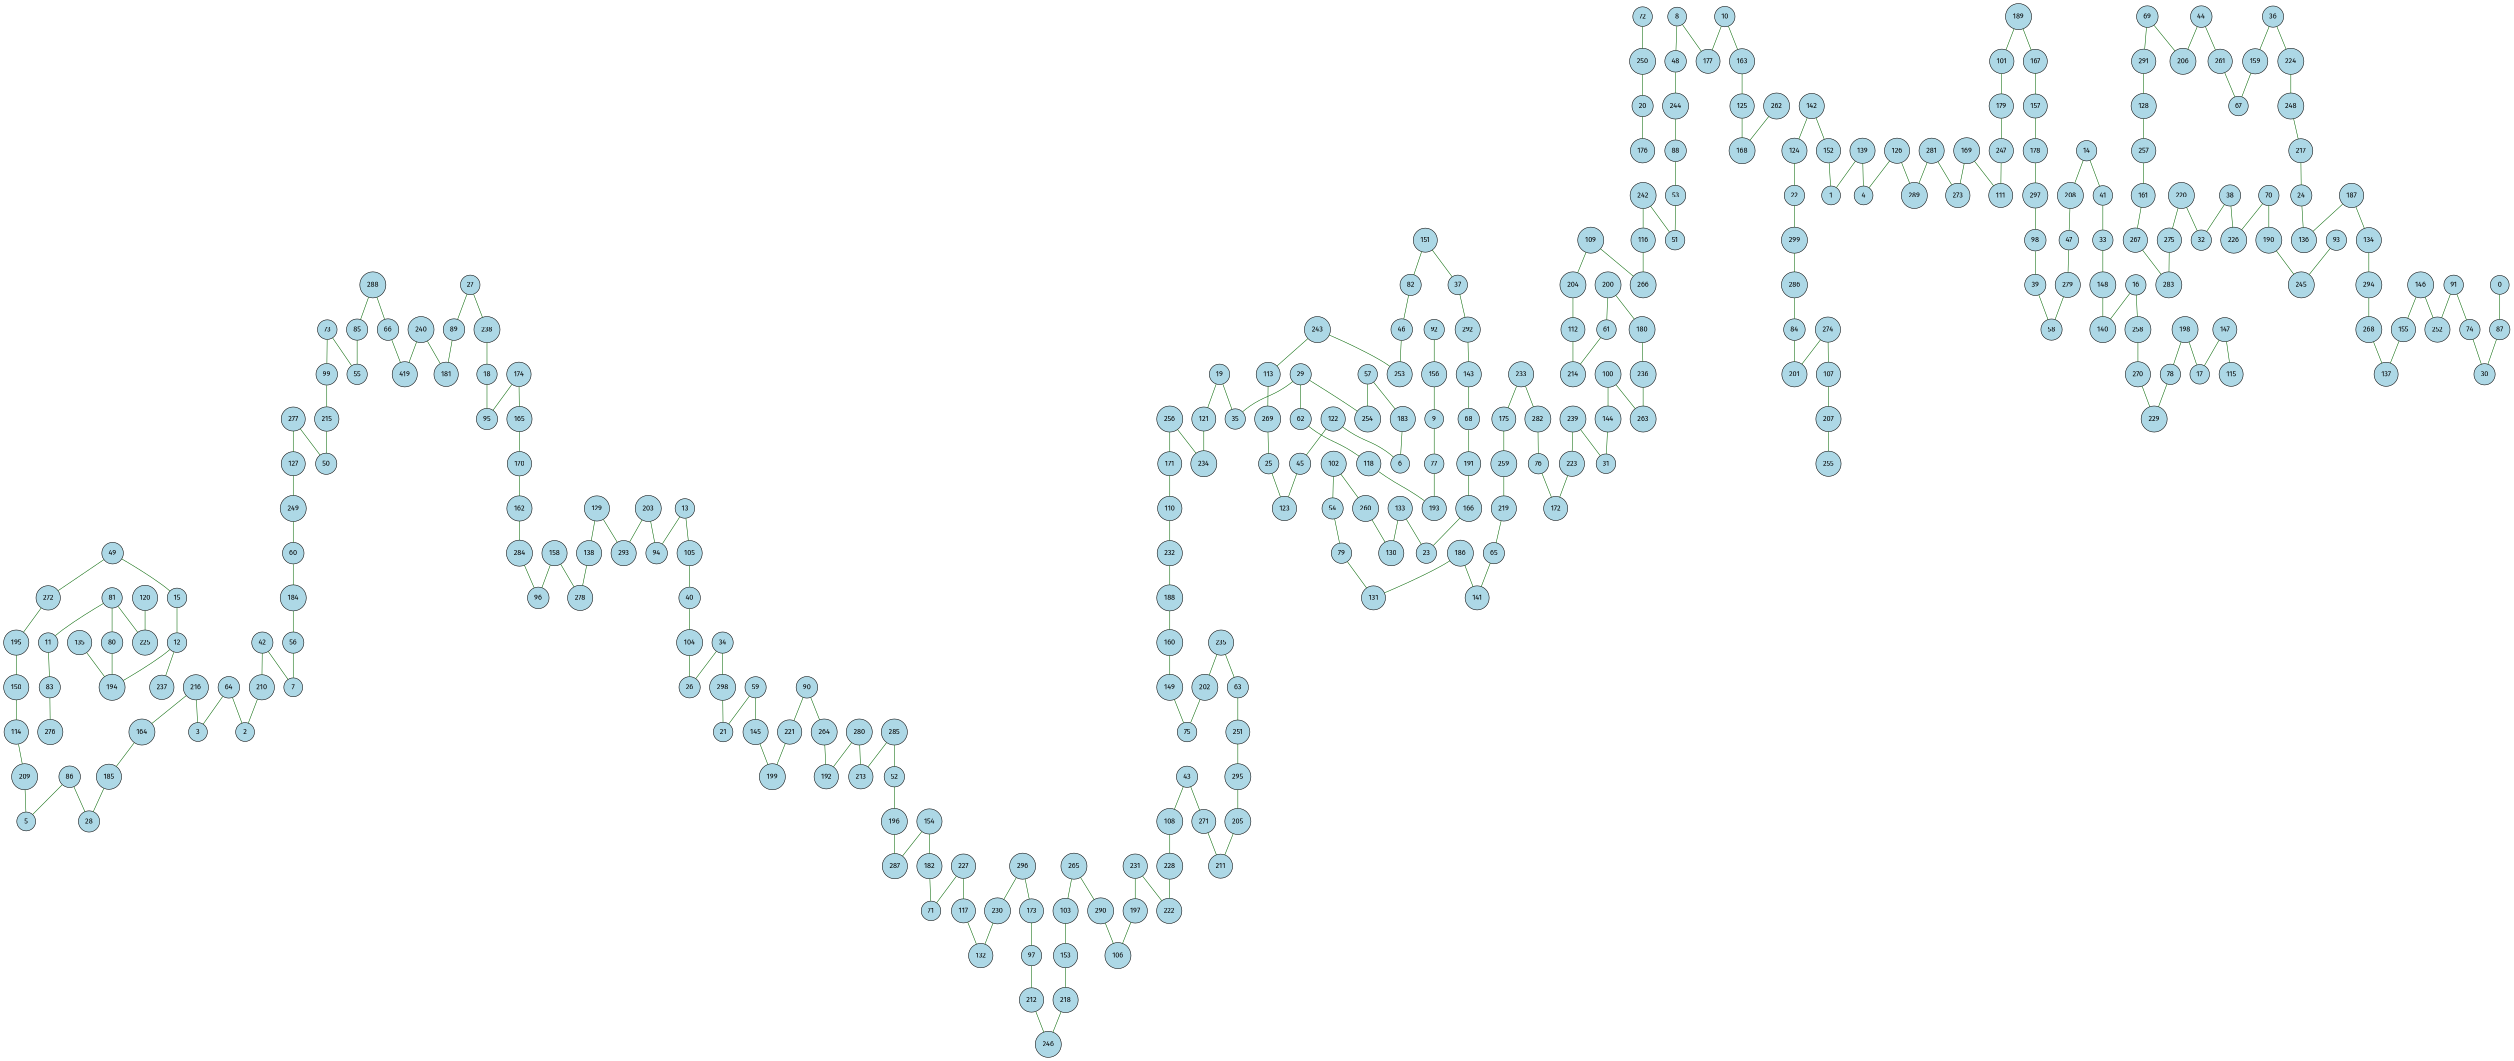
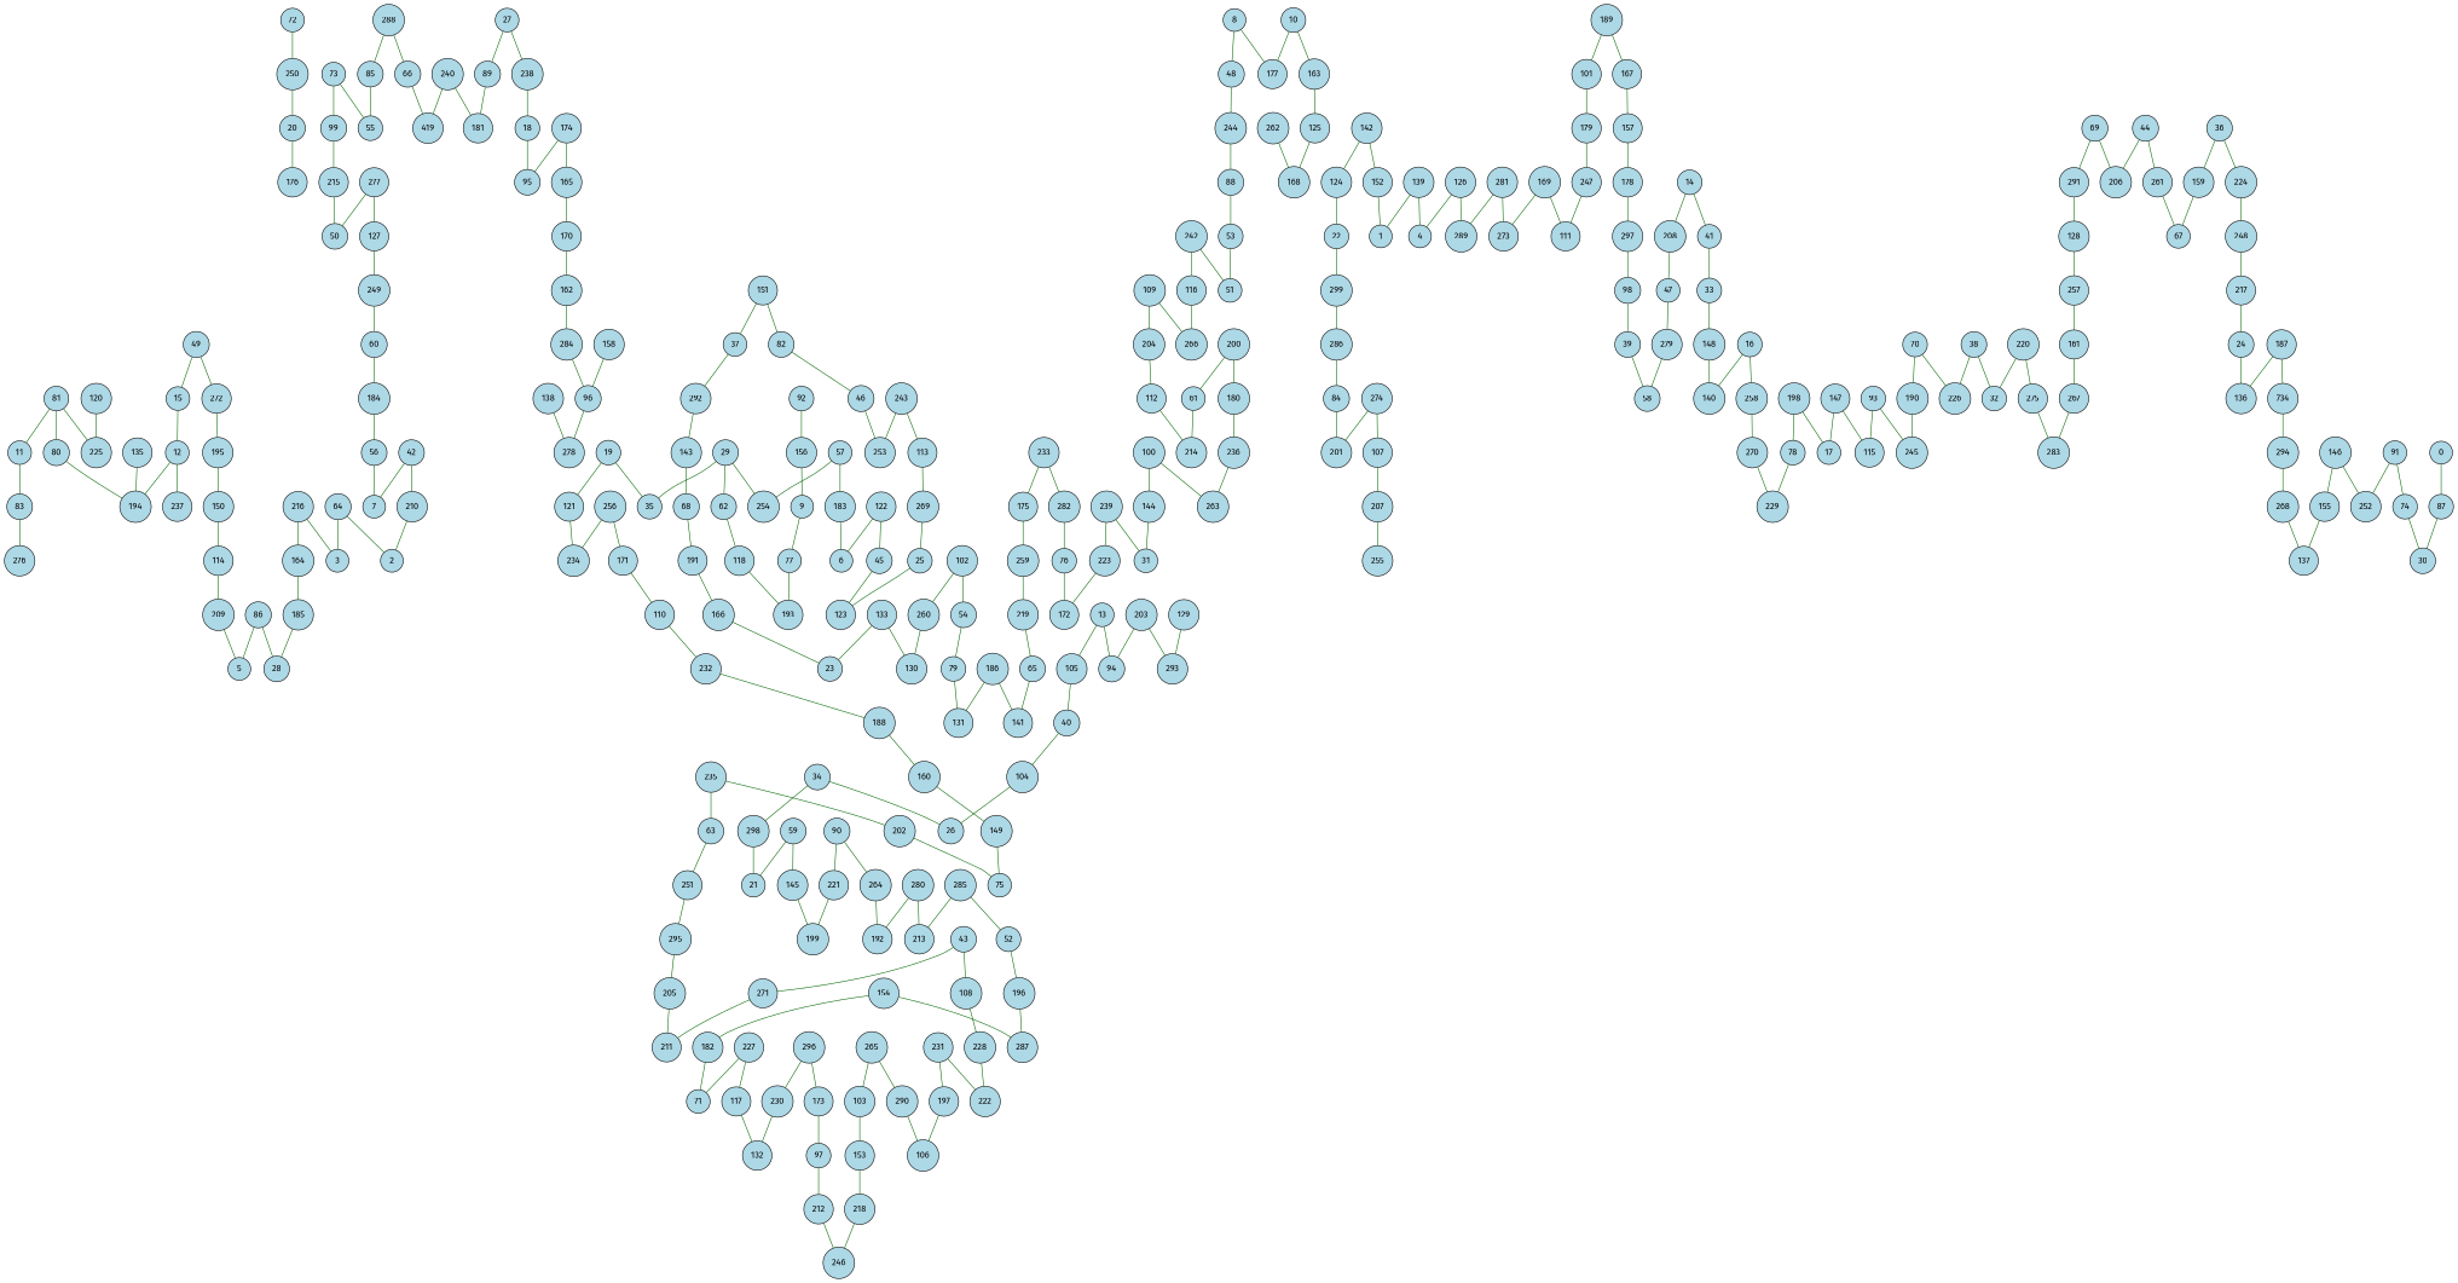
  graph {
    fontname="Fira Sans"
    node [fillcolor=lightblue fontname="Fira Sans" shape=circle style=filled]
    edge [color=darkgreen fontname="Fira Sans"]
    250
    20
    176
    12
    237
    194
    49
    272
    15
    195
    150
    72
    64
    3
    2
    60
    184
    56
    7
    83
    276
    135
    114
    209
    120
    225
    210
    81
    11
    80
    185
    28
    86
    5
    105
    40
    104
    26
    216
    164
    99
    215
    50
    129
    138
    293
    278
    251
    295
    205
    211
    13
    94
    170
    162
    284
    96
    154
    287
    182
    71
    277
    127
    249
    n65 [label=419]
    240
    181
    235
    63
    202
    75
    265
    103
    290
    153
    106
    218
    188
    160
    149
    46
    253
    156
    9
    77
    193
    246
    34
    298
    21
    8
    48
    177
    244
    88
    286
    84
    201
    45
    123
    25
    203
    219
    65
    141
    173
    97
    212
    230
    132
    262
    168
    238
    18
    95
    220
    275
    32
    283
    90
    264
    221
    192
    199
    61
    214
    196
    59
    145
    113
    269
    296
    73
    55
    93
    115
    245
    19
    121
    35
    234
    179
    247
    111
    85
    102
    54
    260
    79
    130
    131
    294
    268
    137
    126
    289
    4
    242
    116
    51
    266
    285
    52
    213
    125
    169
    273
    291
    128
    257
    161
    187
    136
-   134
+   134 [label=734]
    227
    117
    118
    189
    167
    101
    157
    178
    68
    191
    166
    23
    259
    174
    165
    70
    226
    190
    57
    183
    254
    6
    107
    207
    255
    231
    197
    222
    110
    232
    280
    124
    22
    299
    53
    78
    229
    200
    180
    236
    263
    147
    17
    27
    89
    98
    39
    58
    14
    41
    208
    33
    47
    148
    198
    274
    42
    233
    175
    282
    76
    10
    163
    158
    228
    36
    159
    224
    67
    248
    279
    122
    133
    43
    108
    271
    112
    155
    140
    288
    66
    69
    206
    100
    144
    31
    142
    152
    1
    243
    38
    256
    171
    92
    91
    252
    74
    30
    29
    62
    82
    172
    24
    217
    186
    281
    44
    261
    16
    258
    270
    239
    223
    143
    146
    204
    151
    37
    292
    267
    139
    0
    87
    297
    109
    250 -- 20
    20 -- 176
    12 -- 237
    12 -- 194
    49 -- 272
    49 -- 15
    272 -- 195
    15 -- 12
    195 -- 150
    150 -- 114
    72 -- 250
    64 -- 3
    64 -- 2
    60 -- 184
    184 -- 56
    56 -- 7
    83 -- 276
    135 -- 194
    114 -- 209
    209 -- 5
    120 -- 225
    210 -- 2
    81 -- 225
    81 -- 11
    81 -- 80
    11 -- 83
    80 -- 194
    185 -- 28
    86 -- 28
    86 -- 5
    105 -- 40
    40 -- 104
    104 -- 26
    216 -- 3
    216 -- 164
    164 -- 185
    99 -- 215
    215 -- 50
-   129 -- 138
    129 -- 293
    138 -- 278
    251 -- 295
    295 -- 205
    205 -- 211
    13 -- 105
    13 -- 94
    170 -- 162
    162 -- 284
    284 -- 96
    154 -- 287
    154 -- 182
    182 -- 71
    277 -- 50
    277 -- 127
    127 -- 249
    249 -- 60
    240 -- n65
    240 -- 181
    235 -- 63
    235 -- 202
    63 -- 251
    202 -- 75
    265 -- 103
    265 -- 290
    103 -- 153
    290 -- 106
    153 -- 218
    218 -- 246
    188 -- 160
    160 -- 149
    149 -- 75
    46 -- 253
    156 -- 9
    9 -- 77
    77 -- 193
    34 -- 26
    34 -- 298
    298 -- 21
    8 -- 48
    8 -- 177
    48 -- 244
    244 -- 88
    88 -- 53
    286 -- 84
    84 -- 201
    45 -- 123
    25 -- 123
    203 -- 293
    203 -- 94
    219 -- 65
    65 -- 141
    173 -- 97
    97 -- 212
    212 -- 246
    230 -- 132
    262 -- 168
    238 -- 18
    18 -- 95
    220 -- 275
    220 -- 32
    275 -- 283
    90 -- 264
    90 -- 221
    264 -- 192
    221 -- 199
    61 -- 214
    196 -- 287
    59 -- 21
    59 -- 145
    145 -- 199
    113 -- 269
    269 -- 25
    296 -- 173
    296 -- 230
    73 -- 99
    73 -- 55
+   93 -- 115
    93 -- 245
    19 -- 121
    19 -- 35
    121 -- 234
    179 -- 247
    247 -- 111
    85 -- 55
    102 -- 54
    102 -- 260
    54 -- 79
    260 -- 130
    79 -- 131
    294 -- 268
    268 -- 137
    126 -- 289
    126 -- 4
    242 -- 116
    242 -- 51
    116 -- 266
    285 -- 52
    285 -- 213
    52 -- 196
    125 -- 168
    169 -- 111
    169 -- 273
    291 -- 128
    128 -- 257
    257 -- 161
    161 -- 267
    187 -- 136
    187 -- 134
    134 -- 294
    227 -- 71
    227 -- 117
    117 -- 132
    118 -- 193
    189 -- 167
    189 -- 101
    167 -- 157
    101 -- 179
    157 -- 178
    178 -- 297
    68 -- 191
    191 -- 166
    166 -- 23
    259 -- 219
    174 -- 95
    174 -- 165
    165 -- 170
    70 -- 226
    70 -- 190
    190 -- 245
    57 -- 183
    57 -- 254
    183 -- 6
    107 -- 207
    207 -- 255
    231 -- 197
    231 -- 222
    197 -- 106
    110 -- 232
    232 -- 188
    280 -- 192
    280 -- 213
    124 -- 22
    22 -- 299
    299 -- 286
    53 -- 51
    78 -- 229
    200 -- 61
    200 -- 180
    180 -- 236
    236 -- 263
    147 -- 115
    147 -- 17
    27 -- 238
    27 -- 89
    89 -- 181
    98 -- 39
    39 -- 58
    14 -- 41
    14 -- 208
    41 -- 33
    208 -- 47
    33 -- 148
    47 -- 279
    148 -- 140
    198 -- 78
    198 -- 17
    274 -- 201
    274 -- 107
    42 -- 7
    42 -- 210
    233 -- 175
    233 -- 282
    175 -- 259
    282 -- 76
    76 -- 172
    10 -- 177
    10 -- 163
    163 -- 125
-   158 -- 278
+   96 -- 278
    158 -- 96
    228 -- 222
    36 -- 159
    36 -- 224
    159 -- 67
    224 -- 248
    248 -- 217
    279 -- 58
    122 -- 45
    122 -- 6
    133 -- 130
    133 -- 23
    43 -- 108
    43 -- 271
    108 -- 228
    271 -- 211
    112 -- 214
    155 -- 137
    288 -- 85
    288 -- 66
    66 -- n65
    69 -- 291
    69 -- 206
    100 -- 263
    100 -- 144
    144 -- 31
    142 -- 124
    142 -- 152
    152 -- 1
    243 -- 253
    243 -- 113
    38 -- 32
    38 -- 226
    256 -- 234
    256 -- 171
    171 -- 110
    92 -- 156
    91 -- 252
    91 -- 74
    74 -- 30
    29 -- 35
    29 -- 254
    29 -- 62
    62 -- 118
    82 -- 46
    24 -- 136
    217 -- 24
    186 -- 141
    186 -- 131
    281 -- 289
    281 -- 273
    44 -- 206
    44 -- 261
    261 -- 67
    16 -- 140
    16 -- 258
    258 -- 270
    270 -- 229
    239 -- 31
    239 -- 223
    223 -- 172
    143 -- 68
    146 -- 155
    146 -- 252
    204 -- 112
    151 -- 82
    151 -- 37
    37 -- 292
    292 -- 143
    267 -- 283
    139 -- 4
    139 -- 1
    0 -- 87
    87 -- 30
    297 -- 98
    109 -- 266
    109 -- 204
  }
